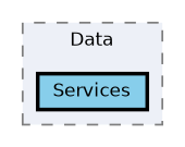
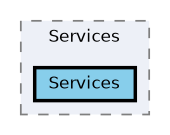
  digraph {
    compound=true
    fontname="DejaVu Sans"
    n1 [color=black fillcolor=skyblue fontname="DejaVu Sans" fontsize=10 height=0.2 label=Services shape=box style="filled,bold" width=0.4]
    subgraph cluster_1 {
      bgcolor="#edf0f7"
      fontsize=10
-     label=Data
+     label=Services
      pencolor=grey50
      style="filled,dashed"
      n1
    }
  }
